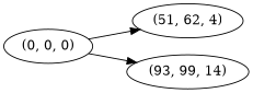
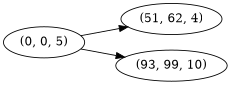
  digraph {
    rankdir=LR
    n1 [label="(51, 62, 4)"]
-   "(0, 0, 0)"
-   "(93, 99, 10)" [label="(93, 99, 14)"]
+   "(0, 0, 0)" [label="(0, 0, 5)"]
+   "(93, 99, 10)"
    "(0, 0, 0)" -> n1
    "(0, 0, 0)" -> "(93, 99, 10)"
  }
